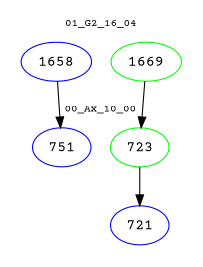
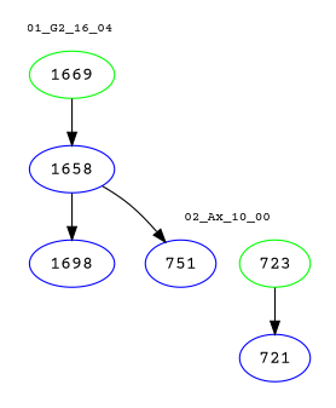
  digraph {
    fontname="Courier Prime"
    node [color=blue fontname="Courier Prime"]
    edge [color=black fontname="Courier Prime"]
    n1 [color=green label=723]
    n2 [label=721]
    n3 [label=751]
    n4 [color=green label=1669]
    n5 [label=1658]
+   n6 [label=1698]
    subgraph cluster_1 {
      color=white
      fontsize=10
-     label="00_Ax_10_00"
+     label="02_Ax_10_00"
      n1
      n2
      n3
    }
    subgraph cluster_2 {
      color=white
      fontsize=10
      label="01_G2_16_04"
      n4
      n5
+     n6
    }
    n1 -> n2
-   n4 -> n1
+   n4 -> n5
    n5 -> n3
+   n5 -> n6
  }
